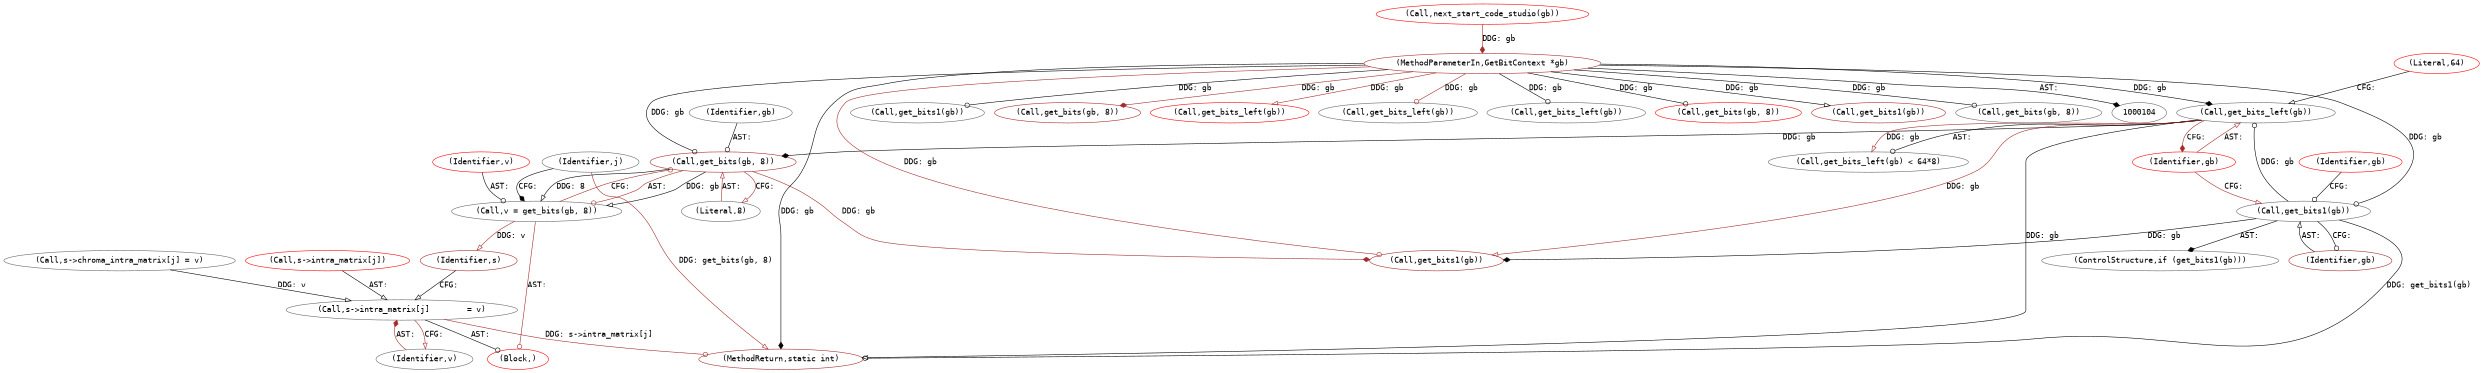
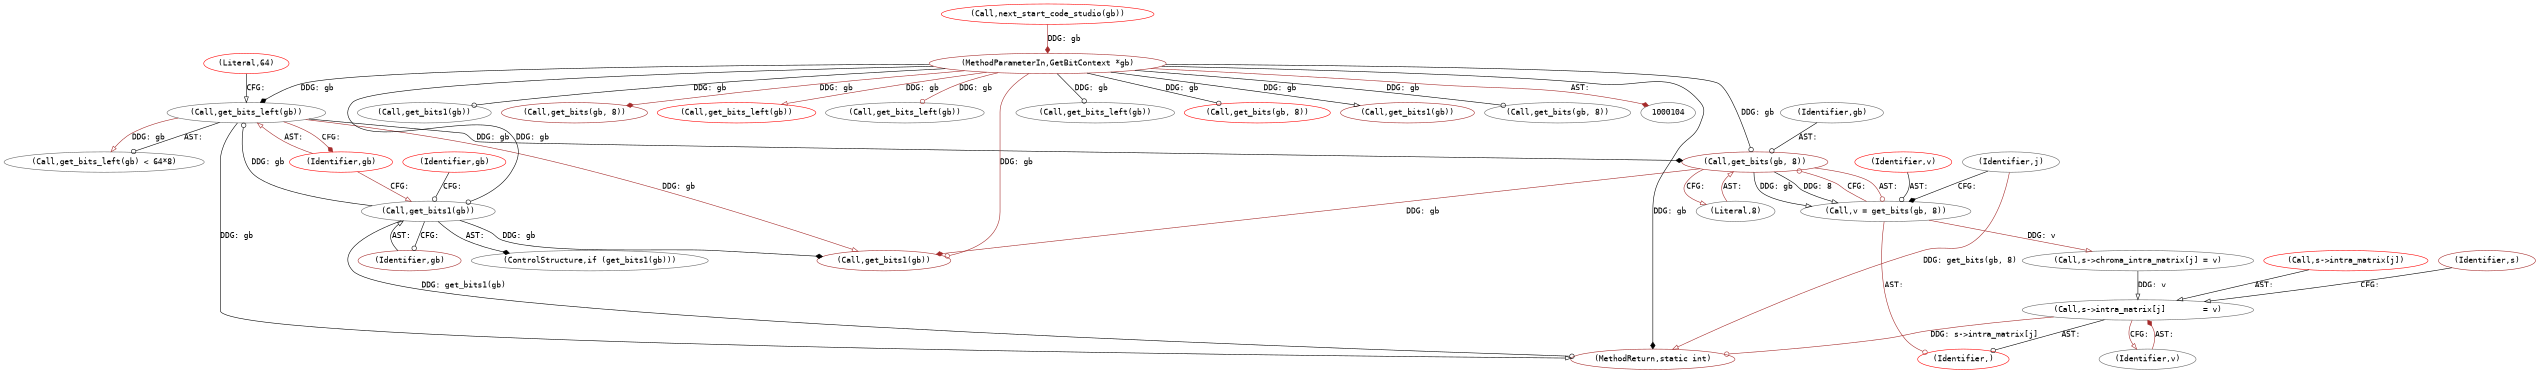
  digraph {
    fontname="DejaVu Sans Mono"
    node [color=gray40 fontname="DejaVu Sans Mono"]
    edge [arrowhead=odot color=black fontname="DejaVu Sans Mono"]
    n1 [label="(Call,s->intra_matrix[j]        = v)"]
    n2 [color=brown label="(MethodReturn,static int)"]
-   n3 [color=red label="(Block,)"]
+   n3 [color=red label="(Identifier,)"]
    n4 [label="(Identifier,v)"]
    n5 [label="(Call,v = get_bits(gb, 8))"]
    n6 [color=brown label="(Call,get_bits(gb, 8))"]
    n7 [label="(Call,s->chroma_intra_matrix[j] = v)"]
    n8 [color=brown label="(Call,get_bits1(gb))"]
    n9 [label="(Literal,8)"]
    n10 [label="(Call,get_bits_left(gb))"]
    n11 [label="(Call,get_bits_left(gb) < 64*8)"]
    n12 [color=red label="(Identifier,gb)"]
    n13 [label="(Call,get_bits1(gb))"]
    n14 [label="(ControlStructure,if (get_bits1(gb)))"]
    n15 [color=brown label="(Identifier,gb)"]
    n16 [color=brown label="(MethodParameterIn,GetBitContext *gb)"]
    n17 [label="(Call,get_bits1(gb))"]
    n18 [color=brown label="(Call,get_bits(gb, 8))"]
    n19 [color=red label="(Call,get_bits_left(gb))"]
    n20 [label="(Call,get_bits_left(gb))"]
    n21 [label="(Call,get_bits_left(gb))"]
    n22 [color=red label="(Call,get_bits(gb, 8))"]
    n23 [color=brown label="(Call,get_bits1(gb))"]
    n24 [label="(Call,get_bits(gb, 8))"]
    1000104
    n26 [color=red label="(Call,next_start_code_studio(gb))"]
    n27 [color=red label="(Call,s->intra_matrix[j])"]
    n28 [color=brown label="(Identifier,s)"]
    n29 [color=red label="(Identifier,gb)"]
    n30 [label="(Identifier,j)"]
    n31 [color=red label="(Literal,64)"]
    n32 [color=red label="(Identifier,v)"]
    n33 [label="(Identifier,gb)"]
    n1 -> n2 [color=brown label="DDG: s->intra_matrix[j]"]
    n1 -> n3 [label="AST: "]
    n1 -> n4 [arrowhead=onormal color=brown label="CFG: "]
    n4 -> n1 [arrowhead=diamond color=brown label="AST: "]
    n5 -> n3 [color=brown label="AST: "]
    n5 -> n6 [color=brown label="CFG: "]
-   n5 -> n28 [arrowhead=onormal color=brown label="DDG: v"]
+   n5 -> n7 [arrowhead=onormal color=brown label="DDG: v"]
    n6 -> n5 [color=brown label="AST: "]
    n6 -> n5 [arrowhead=onormal label="DDG: gb"]
    n6 -> n5 [arrowhead=onormal label="DDG: 8"]
    n6 -> n8 [arrowhead=diamond color=brown label="DDG: gb"]
    n6 -> n9 [arrowhead=onormal color=brown label="CFG: "]
    n7 -> n1 [arrowhead=onormal label="DDG: v"]
    n9 -> n6 [arrowhead=onormal color=brown label="AST: "]
    n10 -> n2 [arrowhead=onormal label="DDG: gb"]
    n10 -> n6 [arrowhead=diamond label="DDG: gb"]
    n10 -> n8 [arrowhead=onormal color=brown label="DDG: gb"]
    n10 -> n11 [label="AST: "]
    n10 -> n11 [arrowhead=onormal color=brown label="DDG: gb"]
    n10 -> n12 [arrowhead=diamond color=brown label="CFG: "]
    n12 -> n10 [arrowhead=onormal color=brown label="AST: "]
    n12 -> n13 [arrowhead=onormal color=brown label="CFG: "]
    n13 -> n2 [label="DDG: get_bits1(gb)"]
    n13 -> n8 [arrowhead=diamond label="DDG: gb"]
    n13 -> n10 [label="DDG: gb"]
    n13 -> n14 [arrowhead=diamond label="AST: "]
    n13 -> n15 [label="CFG: "]
    n15 -> n13 [arrowhead=onormal label="AST: "]
    n16 -> n2 [arrowhead=diamond label="DDG: gb"]
    n16 -> n6 [label="DDG: gb"]
    n16 -> n8 [color=brown label="DDG: gb"]
    n16 -> n10 [arrowhead=diamond label="DDG: gb"]
    n16 -> n13 [label="DDG: gb"]
    n16 -> n17 [label="DDG: gb"]
    n16 -> n18 [arrowhead=diamond color=brown label="DDG: gb"]
    n16 -> n19 [arrowhead=onormal color=brown label="DDG: gb"]
    n16 -> n20 [color=brown label="DDG: gb"]
    n16 -> n21 [label="DDG: gb"]
    n16 -> n22 [label="DDG: gb"]
    n16 -> n23 [arrowhead=onormal label="DDG: gb"]
    n16 -> n24 [label="DDG: gb"]
-   n16 -> 1000104 [arrowhead=diamond label="AST: "]
+   n16 -> 1000104 [arrowhead=diamond color=brown label="AST: "]
    n26 -> n16 [arrowhead=diamond color=brown label="DDG: gb"]
    n27 -> n1 [arrowhead=onormal label="AST: "]
    n28 -> n1 [arrowhead=onormal label="CFG: "]
    n29 -> n13 [label="CFG: "]
    n30 -> n2 [arrowhead=onormal color=brown label="DDG: get_bits(gb, 8)"]
    n30 -> n5 [arrowhead=diamond label="CFG: "]
    n31 -> n10 [arrowhead=onormal label="CFG: "]
    n32 -> n5 [label="AST: "]
    n33 -> n6 [label="AST: "]
  }
